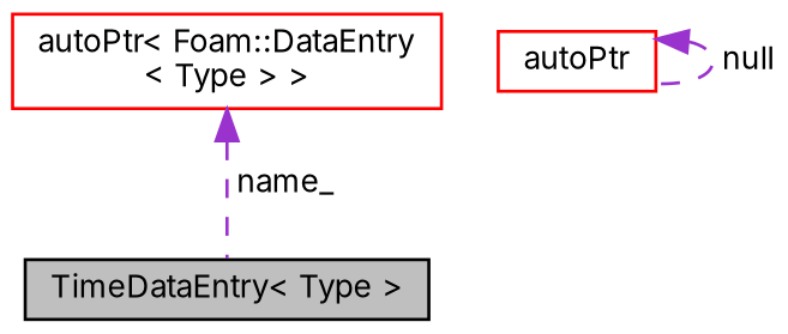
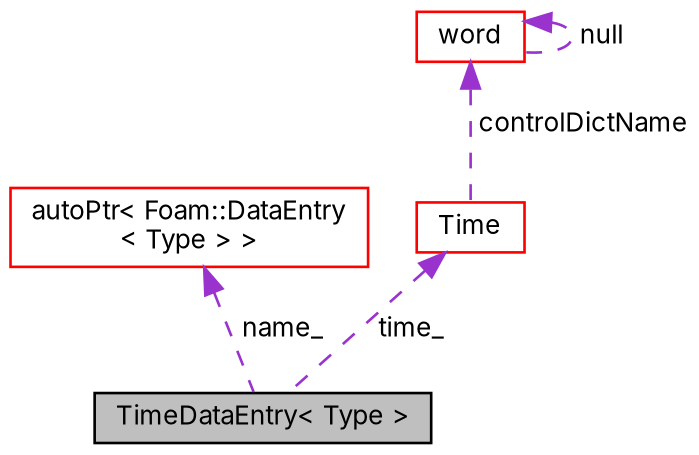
  digraph {
    fontname=Inter
    node [color=red fontname=Inter fontsize=10 shape=record]
    edge [color=darkorchid3 dir=back fontname=Inter fontsize=10 labelfontname=FreeSans labelfontsize=10 style=dashed]
    n1 [color=black fillcolor=grey75 fontcolor=black height=0.2 label="TimeDataEntry\< Type \>" style=filled width=0.4]
    n2 [height=0.2 label="autoPtr\< Foam::DataEntry\l\< Type \> \>" width=0.4]
-   n4 [height=0.2 label=autoPtr width=0.4]
+   n3 [height=0.2 label=Time width=0.4]
+   n4 [height=0.2 label=word width=0.4]
    n2 -> n1 [label=" name_"]
+   n3 -> n1 [label=" time_"]
+   n4 -> n3 [label=" controlDictName"]
    n4 -> n4 [label=" null"]
  }
